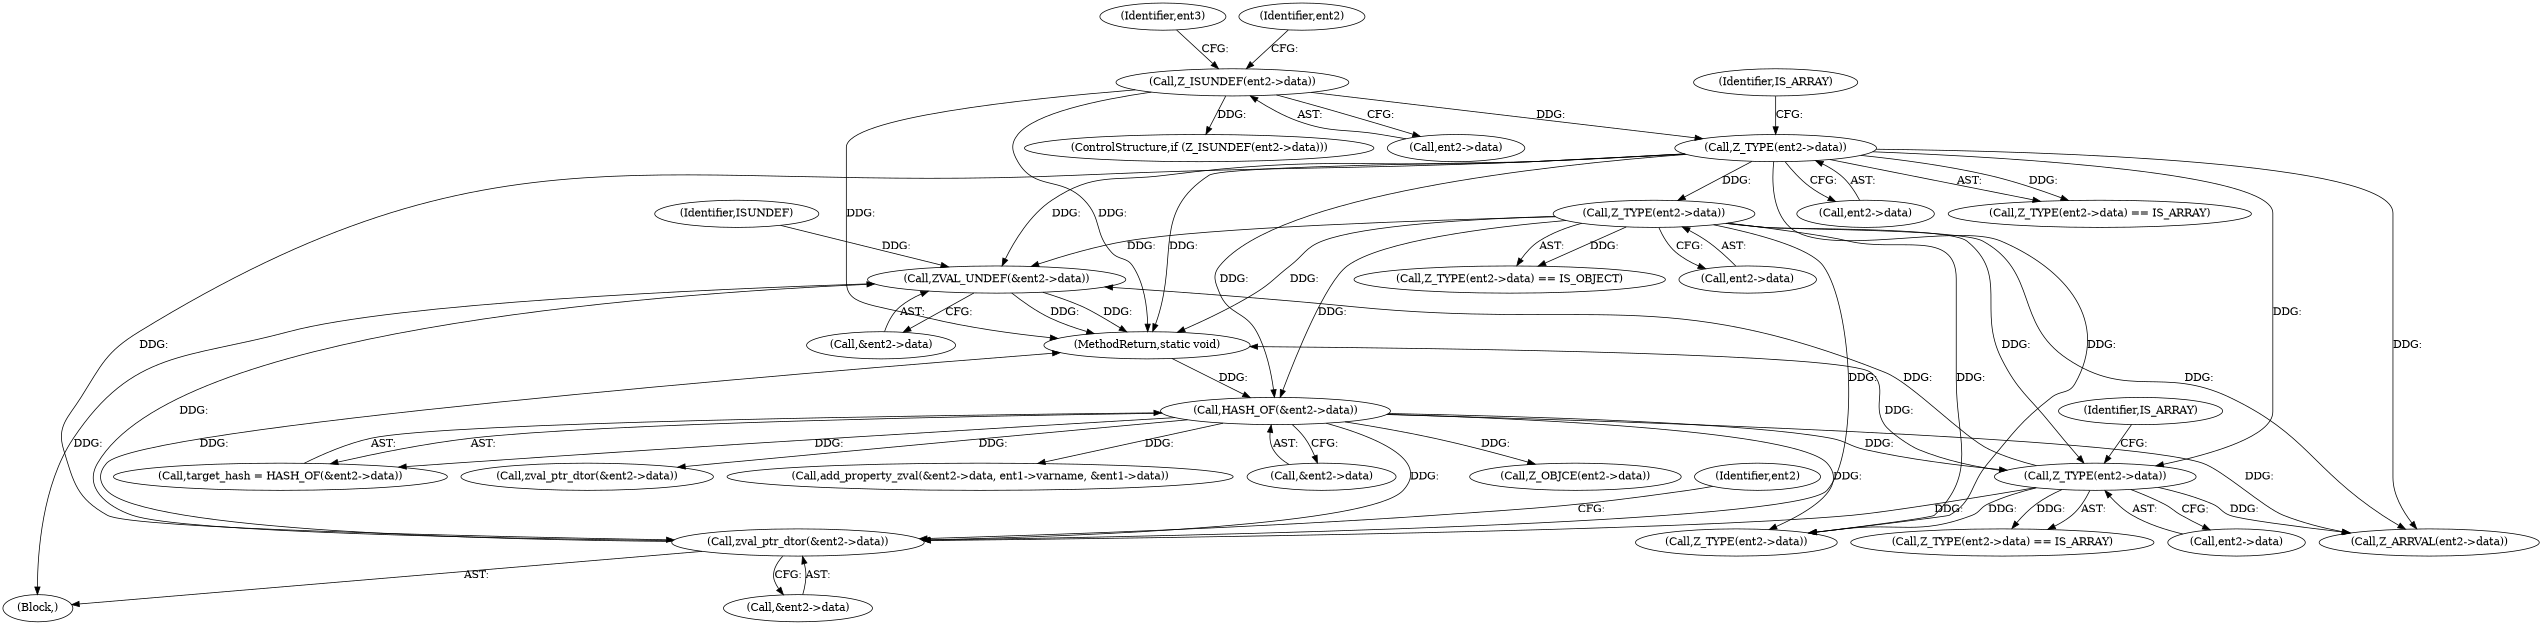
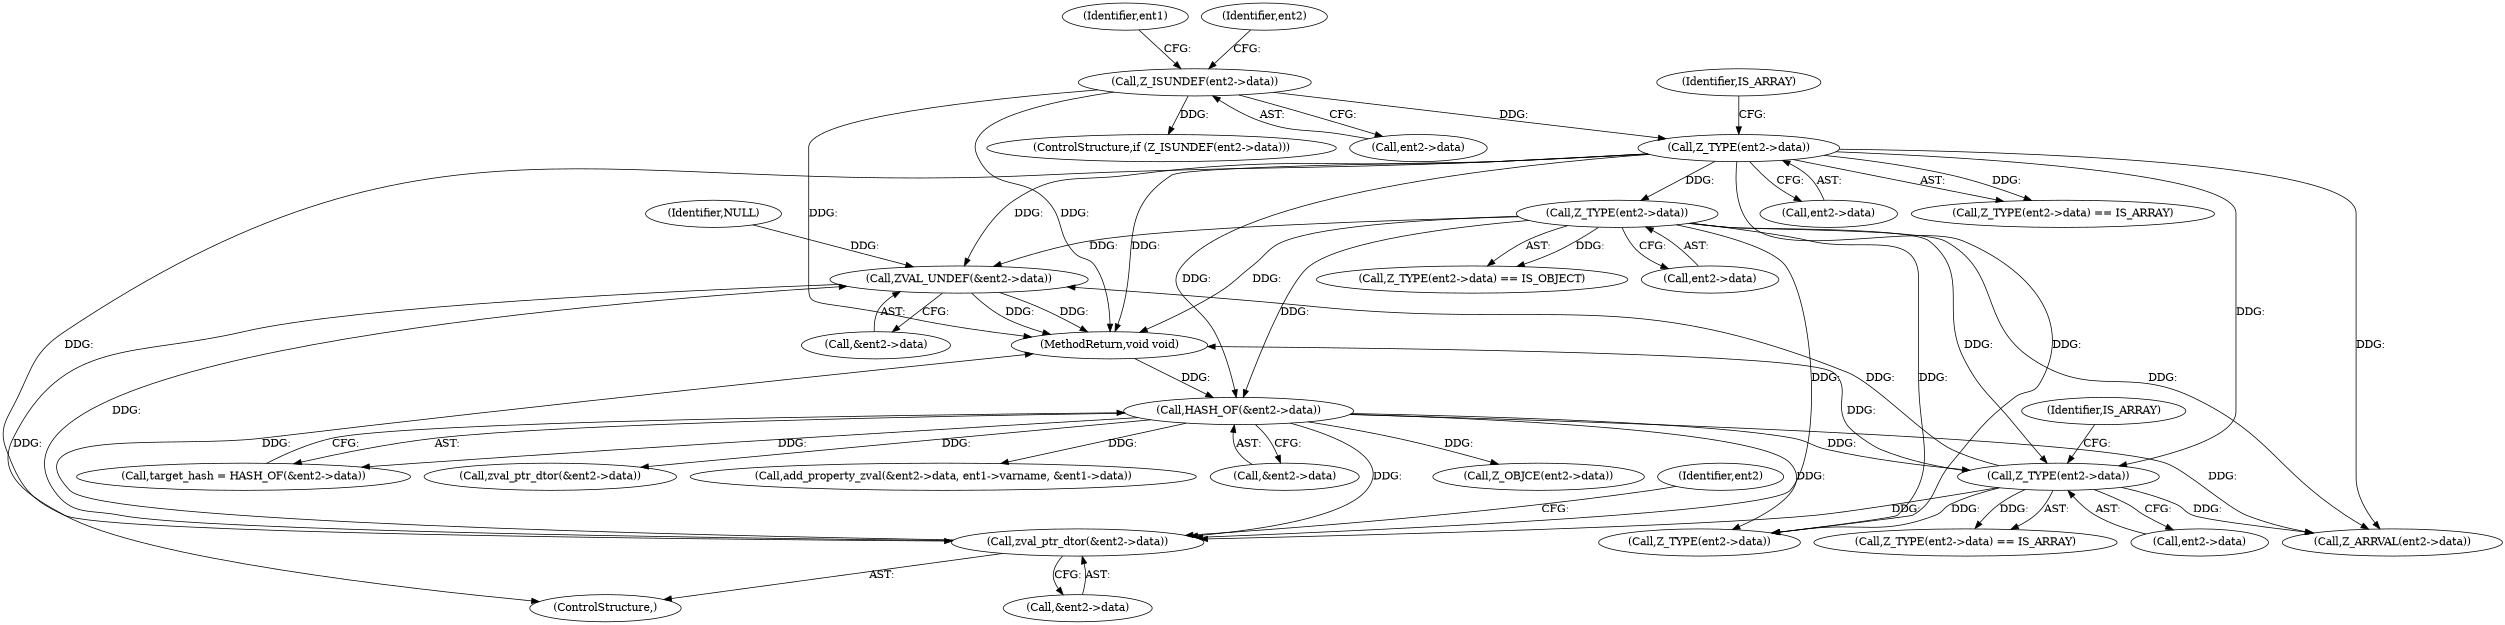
  digraph {
    n1 [label="(Call,ZVAL_UNDEF(&ent2->data))"]
    n2 [label="(Call,&ent2->data)"]
-   n3 [label="(Block,)"]
-   n4 [label="(MethodReturn,static void)"]
+   n3 [label="(ControlStructure,)"]
+   n4 [label="(MethodReturn,void void)"]
    n5 [label="(Call,HASH_OF(&ent2->data))"]
    n6 [label="(Call,zval_ptr_dtor(&ent2->data))"]
    n7 [label="(Call,&ent2->data)"]
    n8 [label="(Call,Z_TYPE(ent2->data))"]
    n9 [label="(Call,Z_ARRVAL(ent2->data))"]
    n10 [label="(Call,Z_TYPE(ent2->data))"]
    n11 [label="(Call,Z_TYPE(ent2->data) == IS_ARRAY)"]
    n12 [label="(Call,ent2->data)"]
    n13 [label="(Call,Z_TYPE(ent2->data))"]
    n14 [label="(Call,Z_TYPE(ent2->data))"]
    n15 [label="(Call,ent2->data)"]
    n16 [label="(Call,Z_TYPE(ent2->data) == IS_ARRAY)"]
    n17 [label="(Call,Z_OBJCE(ent2->data))"]
    n18 [label="(Call,target_hash = HASH_OF(&ent2->data))"]
    n19 [label="(Call,zval_ptr_dtor(&ent2->data))"]
    n20 [label="(Call,add_property_zval(&ent2->data, ent1->varname, &ent1->data))"]
    n21 [label="(Call,&ent2->data)"]
    n22 [label="(Call,Z_TYPE(ent2->data) == IS_OBJECT)"]
    n23 [label="(Call,ent2->data)"]
    n24 [label="(Call,Z_ISUNDEF(ent2->data))"]
    n25 [label="(ControlStructure,if (Z_ISUNDEF(ent2->data)))"]
    n26 [label="(Call,ent2->data)"]
-   n27 [label="(Identifier,ISUNDEF)"]
-   n28 [label="(Identifier,ent3)"]
+   n27 [label="(Identifier,NULL)"]
+   n28 [label="(Identifier,ent1)"]
    n29 [label="(Identifier,ent2)"]
    n30 [label="(Identifier,IS_ARRAY)"]
    n31 [label="(Identifier,ent2)"]
    n32 [label="(Identifier,IS_ARRAY)"]
    n1 -> n2 [label="CFG: "]
    n1 -> n3 [label="DDG: "]
    n1 -> n4 [label="DDG: "]
    n1 -> n4 [label="DDG: "]
    n2 -> n1 [label="AST: "]
    n4 -> n5 [label="DDG: "]
    n5 -> n6 [label="DDG: "]
    n5 -> n8 [label="DDG: "]
    n5 -> n9 [label="DDG: "]
    n5 -> n10 [label="DDG: "]
    n5 -> n17 [label="DDG: "]
    n5 -> n18 [label="AST: "]
    n5 -> n18 [label="DDG: "]
    n5 -> n19 [label="DDG: "]
    n5 -> n20 [label="DDG: "]
    n5 -> n21 [label="CFG: "]
    n6 -> n1 [label="DDG: "]
    n6 -> n3 [label="AST: "]
    n6 -> n4 [label="DDG: "]
    n6 -> n7 [label="CFG: "]
    n7 -> n6 [label="AST: "]
    n8 -> n1 [label="DDG: "]
    n8 -> n4 [label="DDG: "]
    n8 -> n6 [label="DDG: "]
    n8 -> n9 [label="DDG: "]
    n8 -> n10 [label="DDG: "]
    n8 -> n11 [label="AST: "]
    n8 -> n11 [label="DDG: "]
    n8 -> n12 [label="CFG: "]
    n12 -> n8 [label="AST: "]
    n13 -> n1 [label="DDG: "]
    n13 -> n4 [label="DDG: "]
    n13 -> n5 [label="DDG: "]
    n13 -> n6 [label="DDG: "]
    n13 -> n8 [label="DDG: "]
    n13 -> n9 [label="DDG: "]
    n13 -> n10 [label="DDG: "]
    n13 -> n14 [label="DDG: "]
    n13 -> n15 [label="CFG: "]
    n13 -> n16 [label="AST: "]
    n13 -> n16 [label="DDG: "]
    n14 -> n1 [label="DDG: "]
    n14 -> n4 [label="DDG: "]
    n14 -> n5 [label="DDG: "]
    n14 -> n6 [label="DDG: "]
    n14 -> n8 [label="DDG: "]
    n14 -> n9 [label="DDG: "]
    n14 -> n10 [label="DDG: "]
    n14 -> n22 [label="AST: "]
    n14 -> n22 [label="DDG: "]
    n14 -> n23 [label="CFG: "]
    n15 -> n13 [label="AST: "]
-   n18 -> n5 [label="AST: "]
+   n18 -> n5 [label="CFG: "]
    n21 -> n5 [label="AST: "]
    n23 -> n14 [label="AST: "]
    n24 -> n4 [label="DDG: "]
    n24 -> n4 [label="DDG: "]
    n24 -> n13 [label="DDG: "]
    n24 -> n25 [label="DDG: "]
    n24 -> n26 [label="CFG: "]
    n26 -> n24 [label="AST: "]
    n27 -> n1 [label="DDG: "]
    n28 -> n24 [label="CFG: "]
    n29 -> n24 [label="CFG: "]
    n30 -> n13 [label="CFG: "]
    n31 -> n6 [label="CFG: "]
    n32 -> n8 [label="CFG: "]
  }
